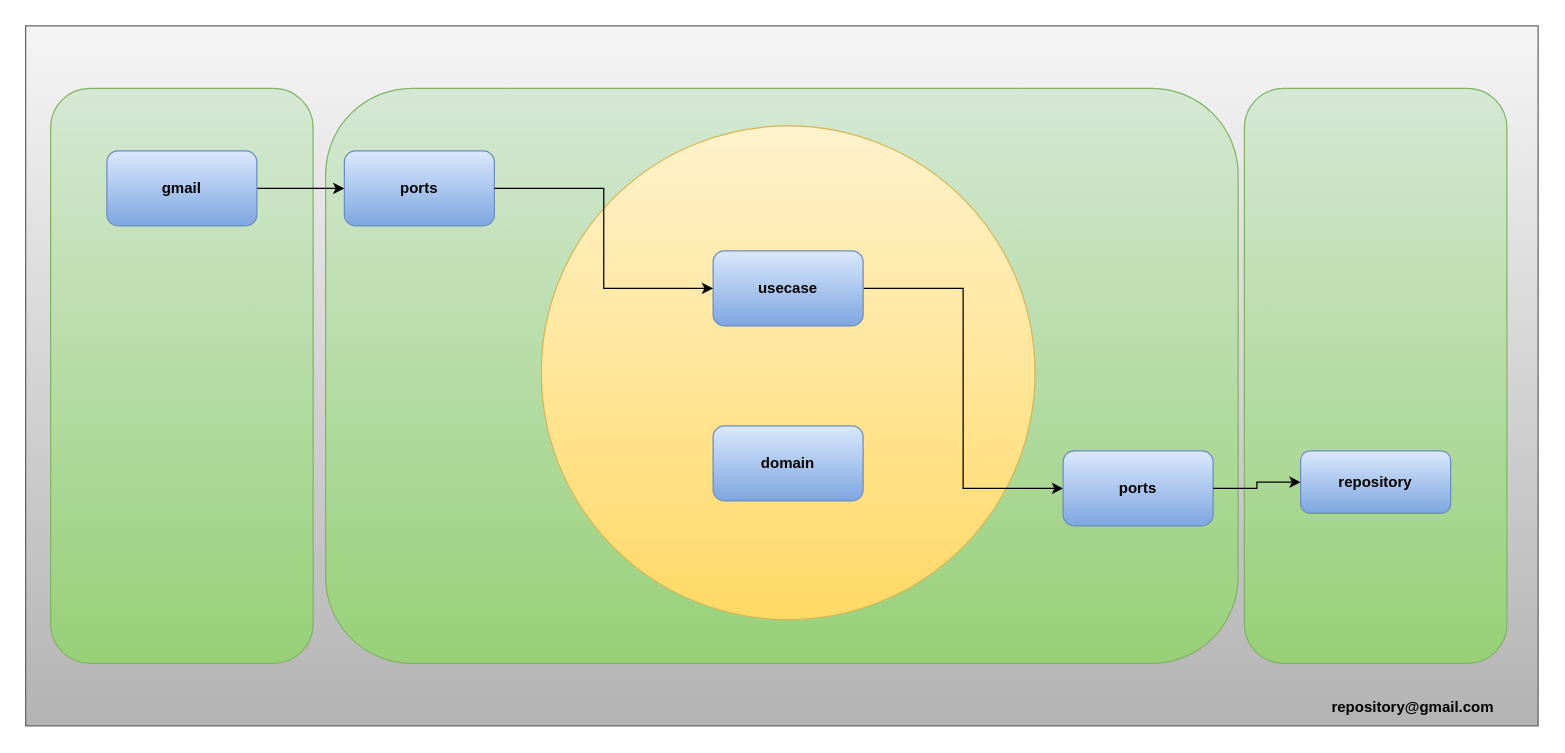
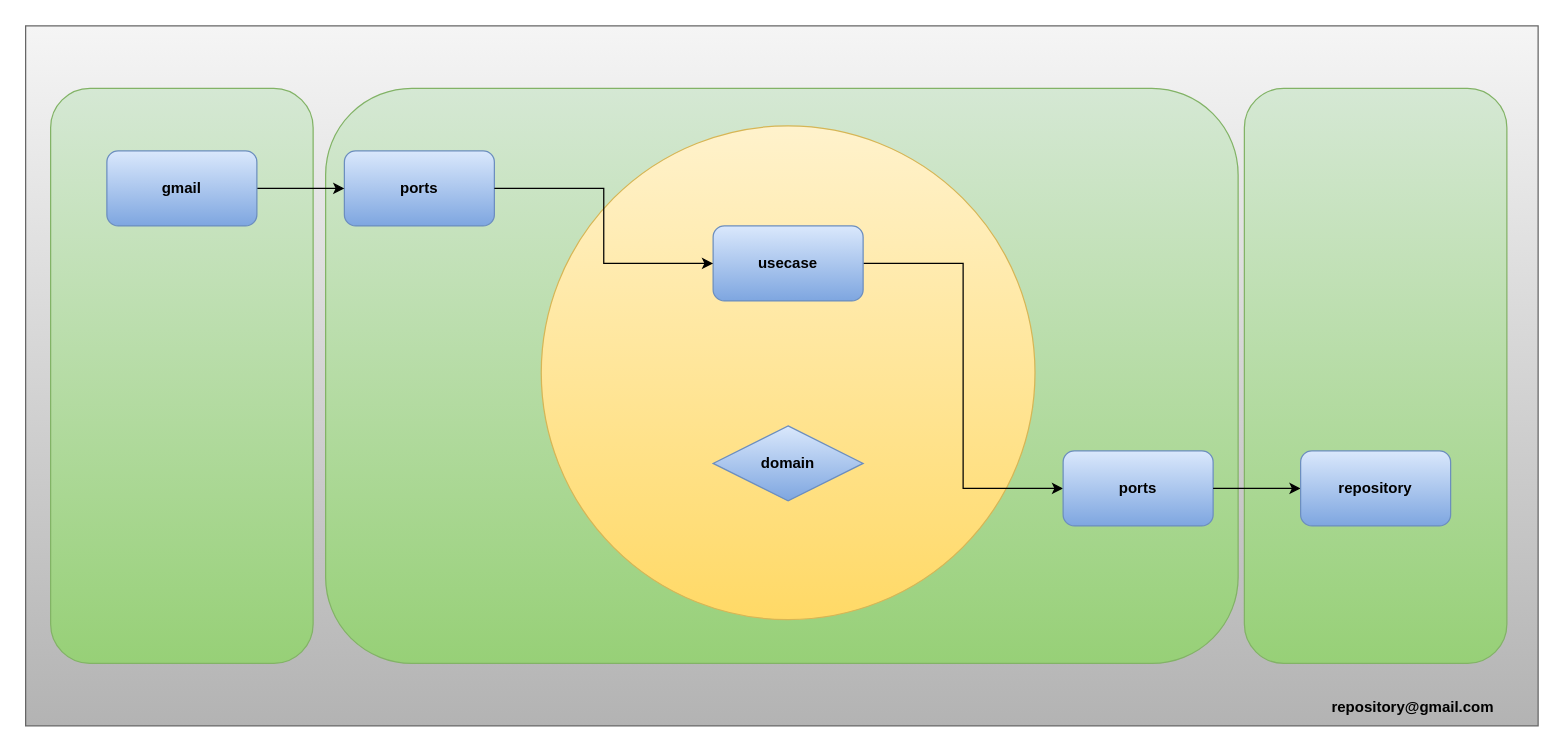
  <mxCell id="0" />
  <mxCell id="1" parent="0" />
  <mxCell id="2" value="" style="rounded=0;whiteSpace=wrap;html=1;fillColor=#f5f5f5;gradientColor=#b3b3b3;strokeColor=#666666;" vertex="1" parent="1"><mxGeometry x="20" y="20" width="1210" height="560" as="geometry" /></mxCell>
  <mxCell id="3" value="" style="rounded=1;whiteSpace=wrap;html=1;fillColor=#d5e8d4;gradientColor=#97d077;strokeColor=#82b366;" vertex="1" parent="1"><mxGeometry x="260" y="70" width="730" height="460" as="geometry" /></mxCell>
  <mxCell id="4" value="ports" style="rounded=1;whiteSpace=wrap;html=1;fontStyle=1;fillColor=#dae8fc;gradientColor=#7ea6e0;strokeColor=#6c8ebf;" vertex="1" parent="1"><mxGeometry x="275" y="120" width="120" height="60" as="geometry" /></mxCell>
  <mxCell id="5" value="" style="ellipse;whiteSpace=wrap;html=1;aspect=fixed;fillColor=#fff2cc;gradientColor=#ffd966;strokeColor=#d6b656;" vertex="1" parent="1"><mxGeometry x="432.5" y="100" width="395" height="395" as="geometry" /></mxCell>
  <mxCell id="6" style="edgeStyle=orthogonalEdgeStyle;rounded=0;orthogonalLoop=1;jettySize=auto;html=1;entryX=0;entryY=0.5;entryDx=0;entryDy=0;" edge="1" parent="1" source="7" target="9"><mxGeometry relative="1" as="geometry" /></mxCell>
- <mxCell id="7" value="usecase" style="rounded=1;whiteSpace=wrap;html=1;fontStyle=1;fillColor=#dae8fc;gradientColor=#7ea6e0;strokeColor=#6c8ebf;" vertex="1" parent="1"><mxGeometry x="570" y="200" width="120" height="60" as="geometry" /></mxCell>
- <mxCell id="8" value="domain" style="rounded=1;whiteSpace=wrap;html=1;fontStyle=1;fillColor=#dae8fc;gradientColor=#7ea6e0;strokeColor=#6c8ebf;" vertex="1" parent="1"><mxGeometry x="570" y="340" width="120" height="60" as="geometry" /></mxCell>
+ <mxCell id="7" value="usecase" style="rounded=1;whiteSpace=wrap;html=1;fontStyle=1;fillColor=#dae8fc;gradientColor=#7ea6e0;strokeColor=#6c8ebf;" vertex="1" parent="1"><mxGeometry x="570" y="180" width="120" height="60" as="geometry" /></mxCell>
+ <mxCell id="8" value="domain" style="rhombus;whiteSpace=wrap;html=1;fontStyle=1;fillColor=#dae8fc;gradientColor=#7ea6e0;strokeColor=#6c8ebf;" vertex="1" parent="1"><mxGeometry x="570" y="340" width="120" height="60" as="geometry" /></mxCell>
  <mxCell id="9" value="ports" style="rounded=1;whiteSpace=wrap;html=1;fontStyle=1;fillColor=#dae8fc;gradientColor=#7ea6e0;strokeColor=#6c8ebf;" vertex="1" parent="1"><mxGeometry x="850" y="360" width="120" height="60" as="geometry" /></mxCell>
  <mxCell id="10" value="" style="rounded=1;whiteSpace=wrap;html=1;fillColor=#d5e8d4;gradientColor=#97d077;strokeColor=#82b366;" vertex="1" parent="1"><mxGeometry x="995" y="70" width="210" height="460" as="geometry" /></mxCell>
  <mxCell id="11" style="edgeStyle=orthogonalEdgeStyle;rounded=0;orthogonalLoop=1;jettySize=auto;html=1;exitX=1;exitY=0.5;exitDx=0;exitDy=0;" edge="1" parent="1" source="9" target="12"><mxGeometry relative="1" as="geometry" /></mxCell>
- <mxCell id="12" value="repository" style="rounded=1;whiteSpace=wrap;html=1;fontStyle=1;fillColor=#dae8fc;gradientColor=#7ea6e0;strokeColor=#6c8ebf;" vertex="1" parent="1"><mxGeometry x="1040" y="360" width="120" height="50" as="geometry" /></mxCell>
+ <mxCell id="12" value="repository" style="rounded=1;whiteSpace=wrap;html=1;fontStyle=1;fillColor=#dae8fc;gradientColor=#7ea6e0;strokeColor=#6c8ebf;" vertex="1" parent="1"><mxGeometry x="1040" y="360" width="120" height="60" as="geometry" /></mxCell>
  <mxCell id="13" value="" style="rounded=1;whiteSpace=wrap;html=1;fillColor=#d5e8d4;gradientColor=#97d077;strokeColor=#82b366;" vertex="1" parent="1"><mxGeometry x="40" y="70" width="210" height="460" as="geometry" /></mxCell>
  <mxCell id="14" style="edgeStyle=orthogonalEdgeStyle;rounded=0;orthogonalLoop=1;jettySize=auto;html=1;" edge="1" parent="1" source="15" target="4"><mxGeometry relative="1" as="geometry" /></mxCell>
  <mxCell id="15" value="gmail" style="rounded=1;whiteSpace=wrap;html=1;fontStyle=1;fillColor=#dae8fc;gradientColor=#7ea6e0;strokeColor=#6c8ebf;" vertex="1" parent="1"><mxGeometry x="85" y="120" width="120" height="60" as="geometry" /></mxCell>
  <mxCell id="16" style="edgeStyle=orthogonalEdgeStyle;rounded=0;orthogonalLoop=1;jettySize=auto;html=1;entryX=0;entryY=0.5;entryDx=0;entryDy=0;" edge="1" parent="1" source="4" target="7"><mxGeometry relative="1" as="geometry" /></mxCell>
  <mxCell id="17" value="repository@gmail.com" style="text;html=1;align=center;verticalAlign=middle;whiteSpace=wrap;rounded=0;fontStyle=1" vertex="1" parent="1"><mxGeometry x="1100" y="550" width="60" height="30" as="geometry" /></mxCell>
